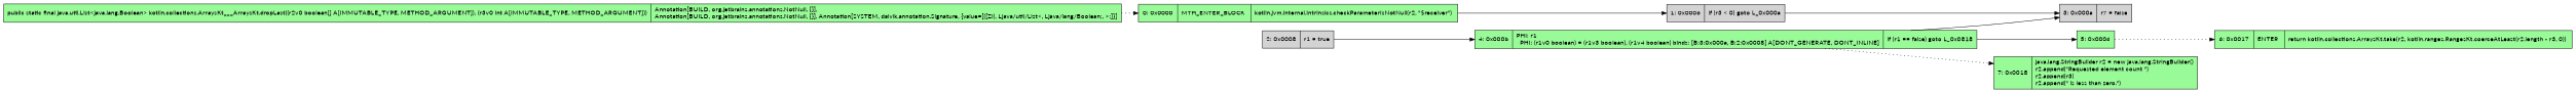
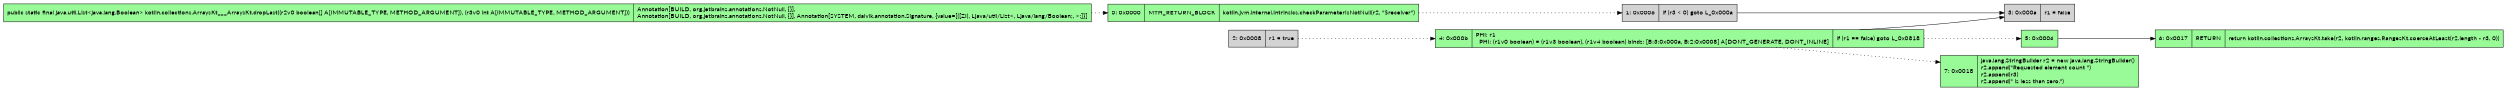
  digraph {
    fontname=Lato
    rankdir=LR
    node [fillcolor=palegreen fontname=Lato shape=record style=filled]
    edge [fontname=Lato style=solid]
-   n1 [label="{0\:\ 0x0000|MTH_ENTER_BLOCK\l|kotlin.jvm.internal.Intrinsics.checkParameterIsNotNull(r2, \"$receiver\")\l}"]
+   n1 [label="{0\:\ 0x0000|MTH_RETURN_BLOCK\l|kotlin.jvm.internal.Intrinsics.checkParameterIsNotNull(r2, \"$receiver\")\l}"]
    n2 [fillcolor=lightgrey label="{1\:\ 0x0006|if (r3 \< 0) goto L_0x000a\l}"]
-   n3 [fillcolor=lightgrey label="{3\:\ 0x000a|r7 = false\l}"]
+   n3 [fillcolor=lightgrey label="{3\:\ 0x000a|r1 = false\l}"]
    n4 [fillcolor=lightgrey label="{2\:\ 0x0008|r1 = true\l}"]
    n5 [label="{4\:\ 0x000b|PHI: r1 \l  PHI: (r1v0 boolean) = (r1v3 boolean), (r1v4 boolean) binds: [B:3:0x000a, B:2:0x0008] A[DONT_GENERATE, DONT_INLINE]\l|if (r1 == false) goto L_0x0818\l}"]
    n6 [label="{5\:\ 0x000d}"]
    n7 [label="{7\:\ 0x0018|java.lang.StringBuilder r2 = new java.lang.StringBuilder()\lr2.append(\"Requested element count \")\lr2.append(r3)\lr2.append(\" is less than zero.\")\l}"]
-   n8 [label="{6\:\ 0x0017|ENTER\l|return kotlin.collections.ArraysKt.take(r2, kotlin.ranges.RangesKt.coerceAtLeast(r2.length \- r3, 0))\l}"]
+   n8 [label="{6\:\ 0x0017|RETURN\l|return kotlin.collections.ArraysKt.take(r2, kotlin.ranges.RangesKt.coerceAtLeast(r2.length \- r3, 0))\l}"]
    n9 [label="{public static final java.util.List\<java.lang.Boolean\> kotlin.collections.ArraysKt___ArraysKt.dropLast((r2v0 boolean[] A[IMMUTABLE_TYPE, METHOD_ARGUMENT]), (r3v0 int A[IMMUTABLE_TYPE, METHOD_ARGUMENT]))  | Annotation[BUILD, org.jetbrains.annotations.NotNull, \{\}], \lAnnotation[BUILD, org.jetbrains.annotations.NotNull, \{\}], Annotation[SYSTEM, dalvik.annotation.Signature, \{value=[([ZI), Ljava\/util\/List\<, Ljava\/lang\/Boolean;, \>;]\}]\l}"]
-   n1 -> n2
+   n1 -> n2 [style=dotted]
    n2 -> n3
-   n4 -> n5
+   n4 -> n5 [style=dotted]
    n5 -> n3
-   n5 -> n6
+   n5 -> n6 [style=dotted]
    n5 -> n7 [style=dotted]
-   n6 -> n8 [style=dotted]
+   n6 -> n8
    n9 -> n1 [style=dotted]
  }
